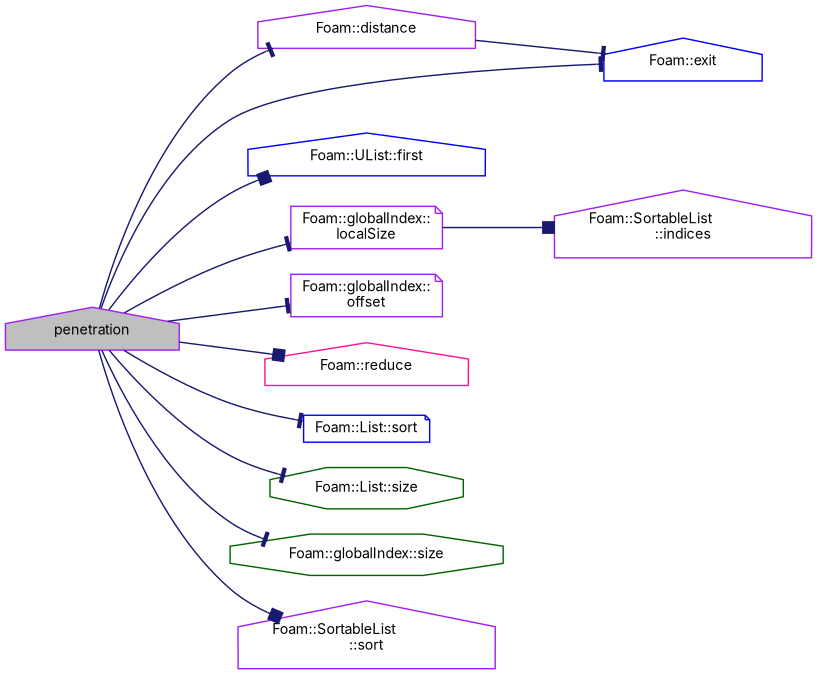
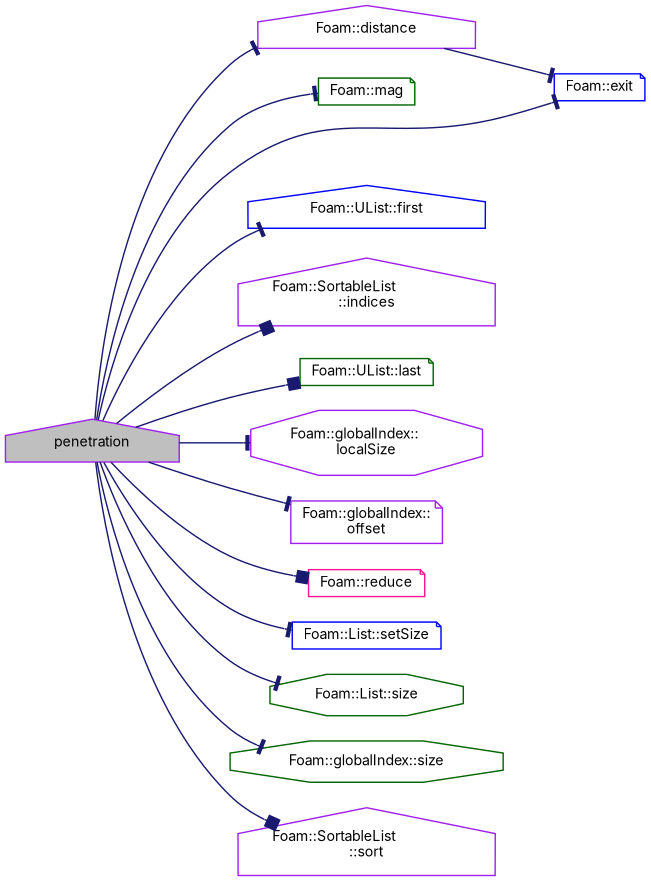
  digraph {
    fontname=Inter
    rankdir=LR
    node [color=purple fontname=Inter fontsize=10 shape=house]
    edge [arrowhead=tee color=midnightblue fontname=Inter fontsize=10 labelfontname=Helvetica labelfontsize=10 style=solid]
    n1 [fillcolor=grey75 fontcolor=black height=0.2 label=penetration style=filled width=0.4]
    n2 [height=0.2 label="Foam::distance" width=0.4]
-   n4 [color=blue height=0.2 label="Foam::exit" width=0.4]
+   n3 [color=darkgreen height=0.2 label="Foam::mag" shape=note width=0.4]
+   n4 [color=blue height=0.2 label="Foam::exit" shape=note width=0.4]
    n5 [color=blue height=0.2 label="Foam::UList::first" width=0.4]
    n6 [height=0.2 label="Foam::SortableList\l::indices" width=0.4]
-   n8 [height=0.2 label="Foam::globalIndex::\llocalSize" shape=note width=0.4]
+   n7 [color=darkgreen height=0.2 label="Foam::UList::last" shape=note width=0.4]
+   n8 [height=0.2 label="Foam::globalIndex::\llocalSize" shape=octagon width=0.4]
    n9 [height=0.2 label="Foam::globalIndex::\loffset" shape=note width=0.4]
-   n10 [color=deeppink height=0.2 label="Foam::reduce" width=0.4]
-   n11 [color=blue height=0.2 label="Foam::List::sort" shape=note width=0.4]
+   n10 [color=deeppink height=0.2 label="Foam::reduce" shape=note width=0.4]
+   n11 [color=blue height=0.2 label="Foam::List::setSize" shape=note width=0.4]
    n12 [color=darkgreen height=0.2 label="Foam::List::size" shape=octagon width=0.4]
    n13 [color=darkgreen height=0.2 label="Foam::globalIndex::size" shape=octagon width=0.4]
    n14 [height=0.2 label="Foam::SortableList\l::sort" width=0.4]
    n1 -> n2
+   n1 -> n3
    n1 -> n4
-   n1 -> n5 [arrowhead=box]
-   n8 -> n6 [arrowhead=box]
+   n1 -> n5
+   n1 -> n6 [arrowhead=box]
+   n1 -> n7 [arrowhead=box]
    n1 -> n8
    n1 -> n9
    n1 -> n10 [arrowhead=box]
    n1 -> n11
    n1 -> n12
    n1 -> n13
    n1 -> n14 [arrowhead=box]
    n2 -> n4
  }
